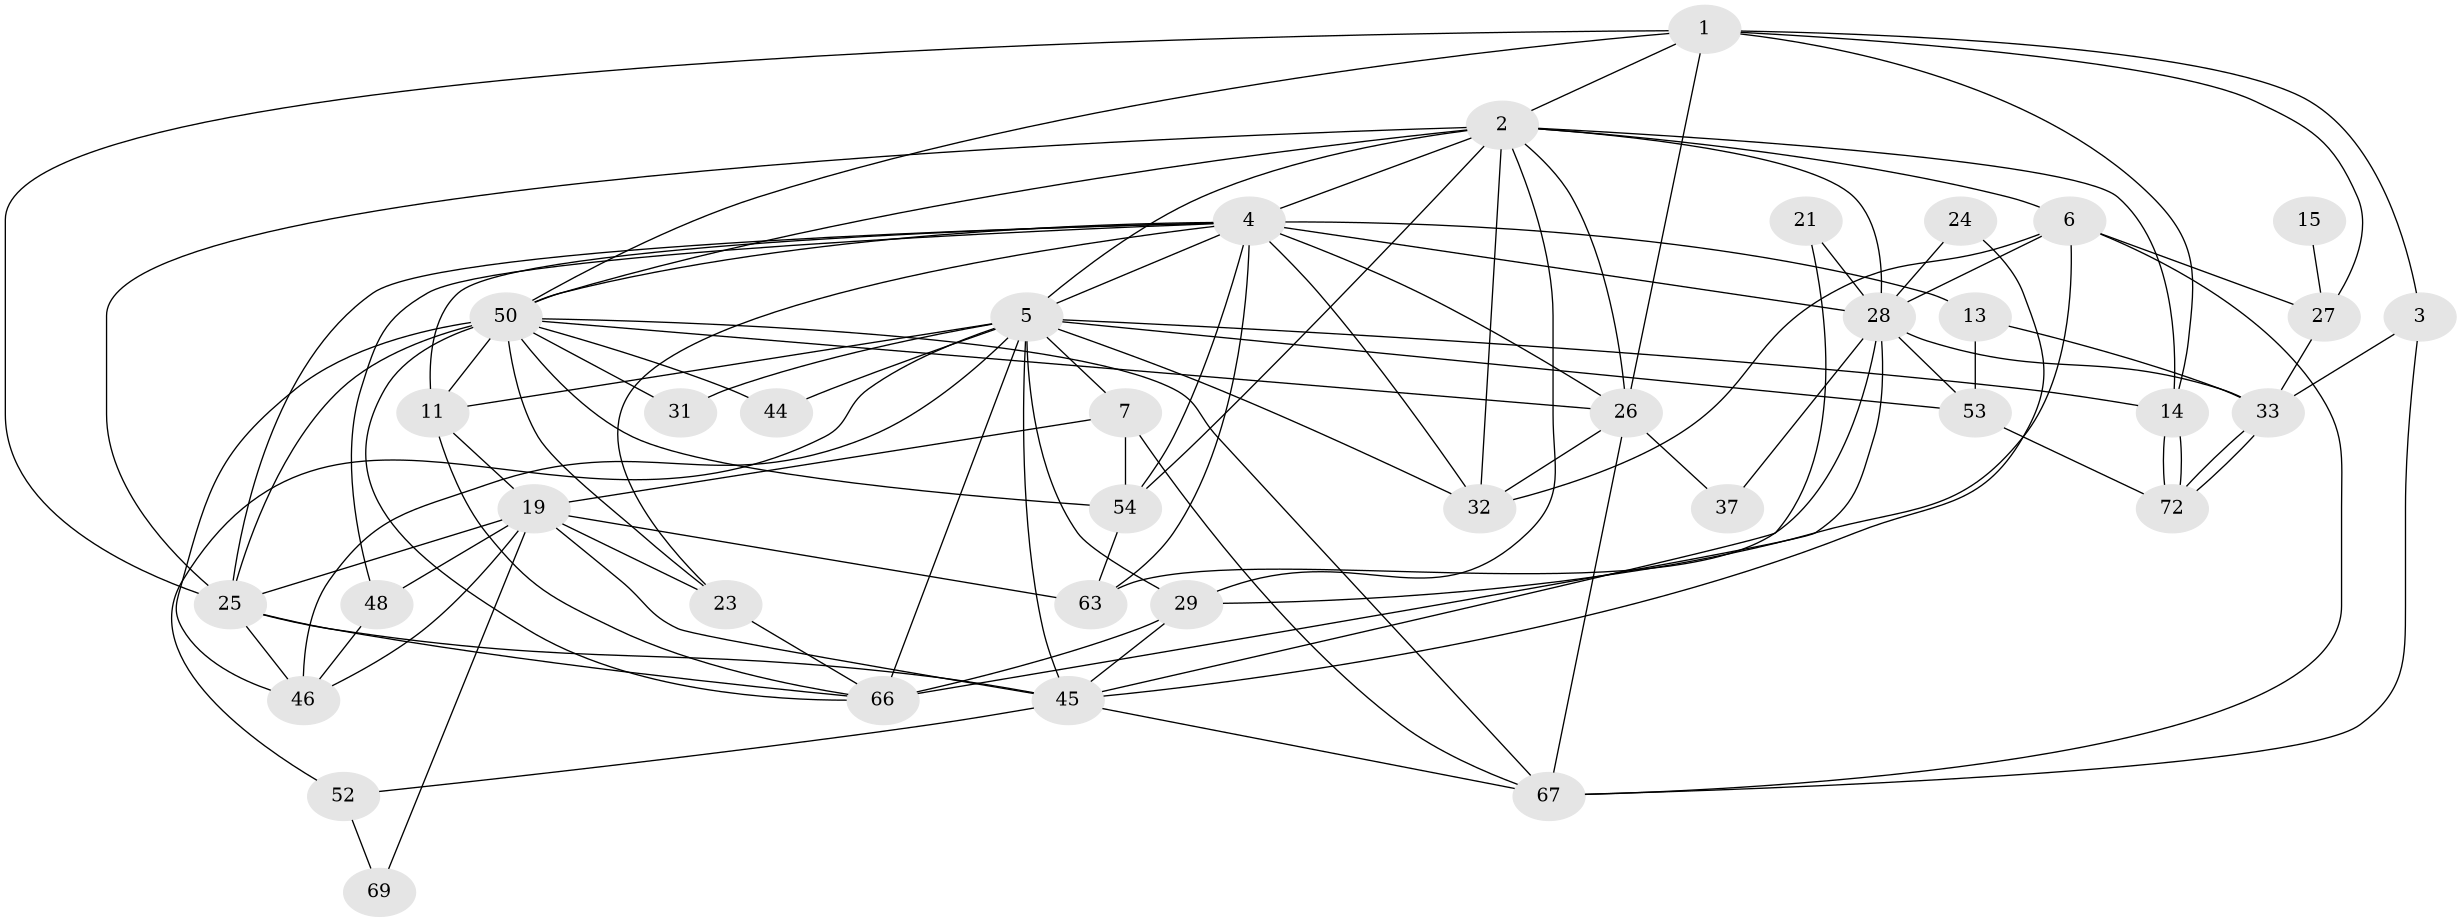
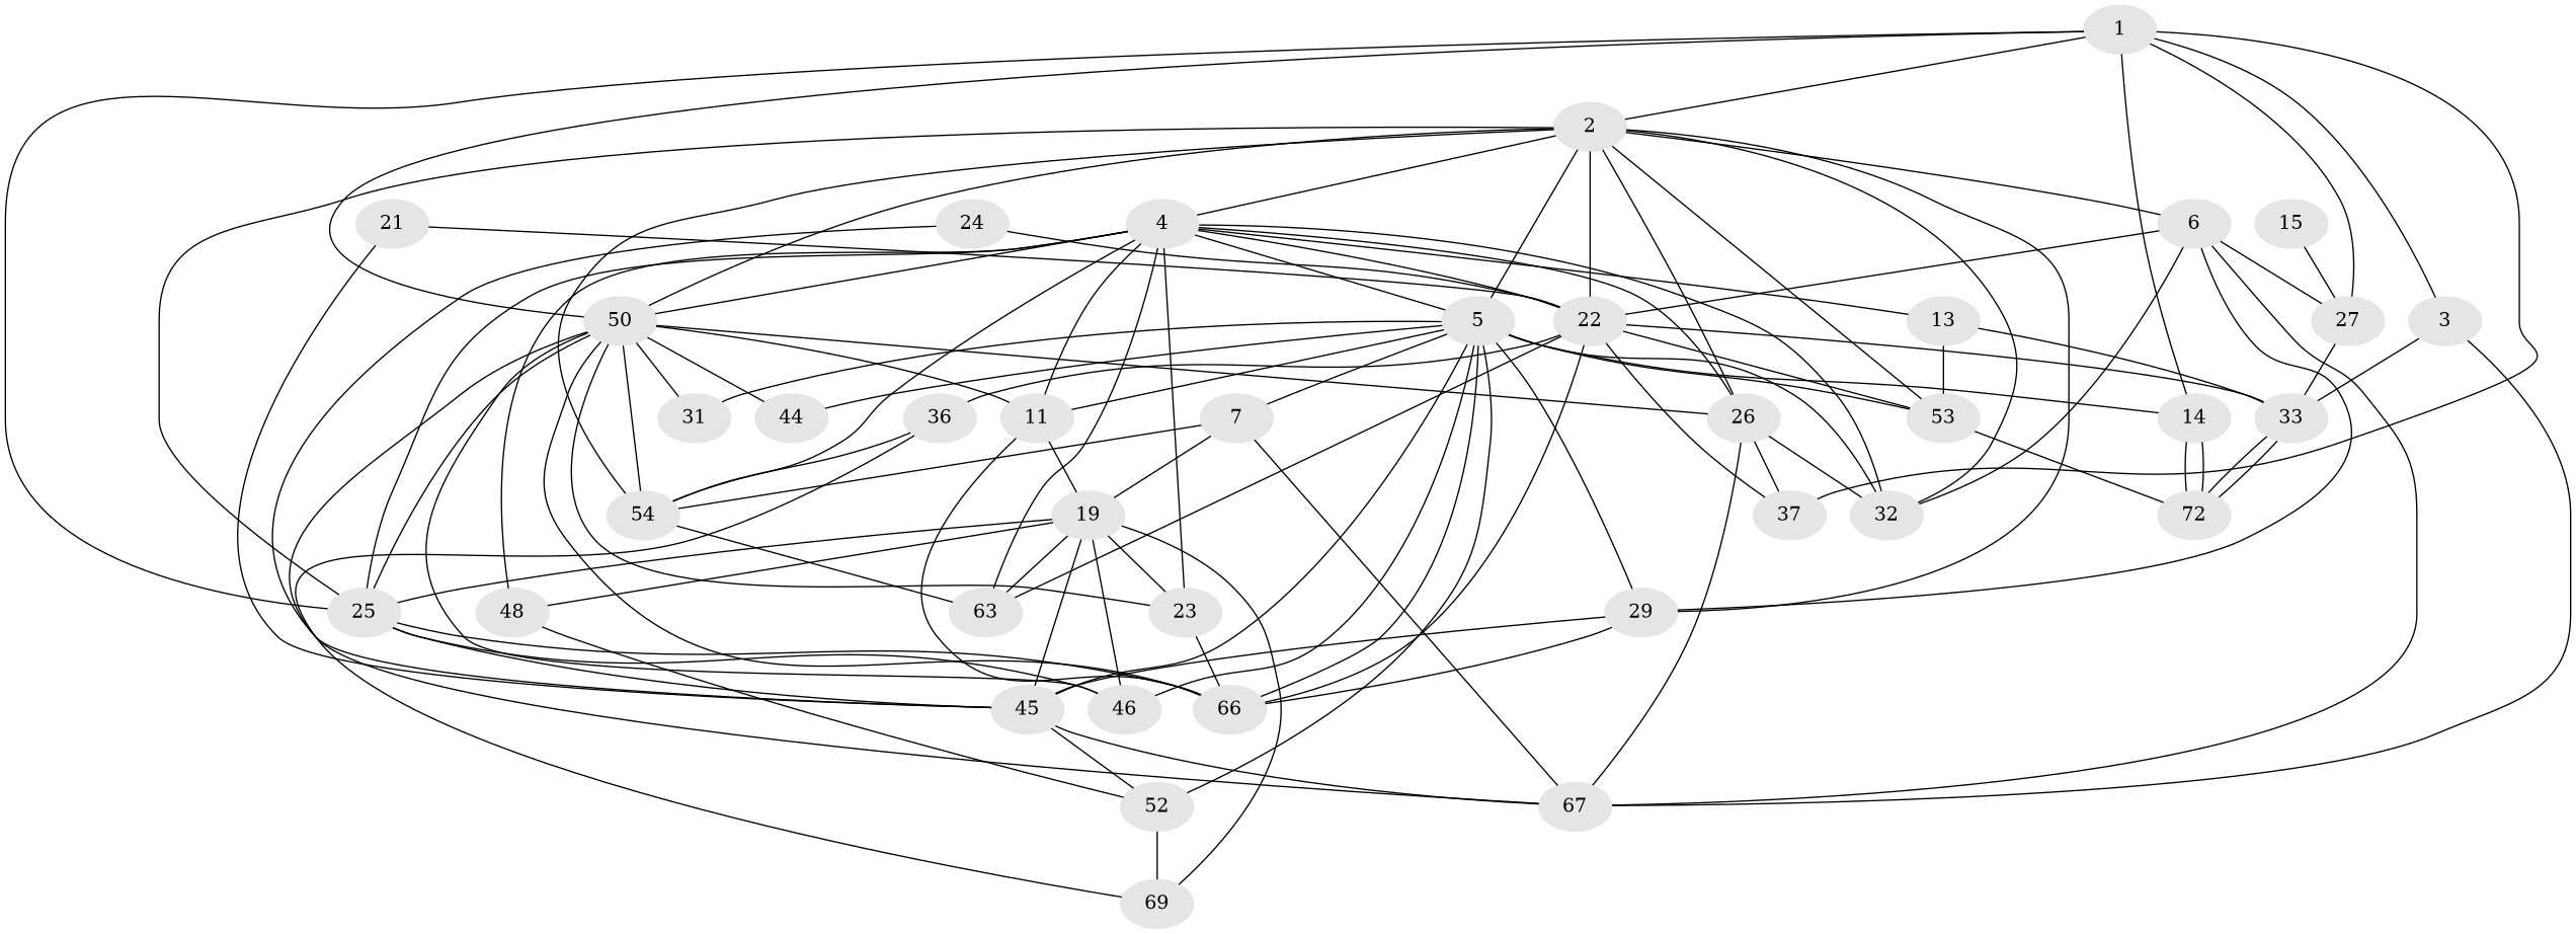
  graph {
    node [color=gray90 style=filled]
    1 [super="+40"]
    2 [super="+9+42"]
    3 [super="+22"]
    n4 [label=50 super="+58+70"]
    14
    25 [super="+68+71"]
    27 [super="+77"]
    37
    4 [super="+49+12"]
    5 [super="+18+30"]
    6
    26 [super="+56"]
-   28 [super="+41+31"]
+   28 [super="+41+31" label=22]
    29 [super="+79+43+44"]
    32 [super="+74"]
    53 [super="+57"]
    54 [super="+73"]
    33
    67
    11 [super="+78"]
    23
    46
    n23 [label=44]
    n24 [label=31]
    66 [super="+75"]
    72
    45 [super="+76"]
    63
    13 [super="+20"]
    48
    7 [super="+8"]
    52
+   36
    19 [super="+50"]
    69
    15
    21
    24
    1 -- 2
    1 -- 3
    1 -- n4
    1 -- 14
    1 -- 25
    1 -- 27
-   1 -- 26
+   1 -- 37
    2 -- n4
    2 -- 25
    2 -- 4
    2 -- 5 [weight=2]
    2 -- 6
    2 -- 26
    2 -- 28
    2 -- 29
    2 -- 32
-   2 -- 14
+   2 -- 53
    2 -- 54
    3 -- 33
    3 -- 67
    n4 -- 25
    n4 -- 26
    n4 -- 54
    n4 -- 67
    n4 -- 11
    n4 -- 23
    n4 -- 46
    n4 -- n23
    n4 -- n24
    n4 -- 66
    14 -- 72
    14 -- 72
    25 -- 46
    25 -- 66
    25 -- 45
    27 -- 33
    4 -- n4
    4 -- 25
    4 -- 5
    4 -- 26
    4 -- 28
    4 -- 32
    4 -- 54
    4 -- 11
    4 -- 23
    4 -- 63
    4 -- 13
    4 -- 48
    5 -- 14
    5 -- 29
    5 -- 32
    5 -- 53
    5 -- 11
    5 -- 46
    5 -- n23
    5 -- n24
    5 -- 66
    5 -- 45
    5 -- 7
    5 -- 52 [weight=2]
    6 -- 27
    6 -- 28
    6 -- 29
    6 -- 32
    6 -- 67
    26 -- 37
    26 -- 32
    26 -- 67
    28 -- 37
    28 -- 53
    28 -- 33
    28 -- 66
    28 -- 63
+   28 -- 36
    29 -- 66 [weight=2]
    29 -- 45
    53 -- 72
    54 -- 63
    33 -- 72
    33 -- 72
    11 -- 66
    11 -- 19 [weight=2]
    23 -- 66
    45 -- 67
    45 -- 52
    13 -- 53
    13 -- 33
-   48 -- 46
+   48 -- 52
    7 -- 54
    7 -- 67
    7 -- 19
    52 -- 69
+   36 -- 54
+   36 -- 69
    19 -- 25
    19 -- 23
    19 -- 46
    19 -- 45
    19 -- 63
    19 -- 48
    19 -- 69
    15 -- 27
    21 -- 28
    21 -- 45
    24 -- 28
    24 -- 45
  }
